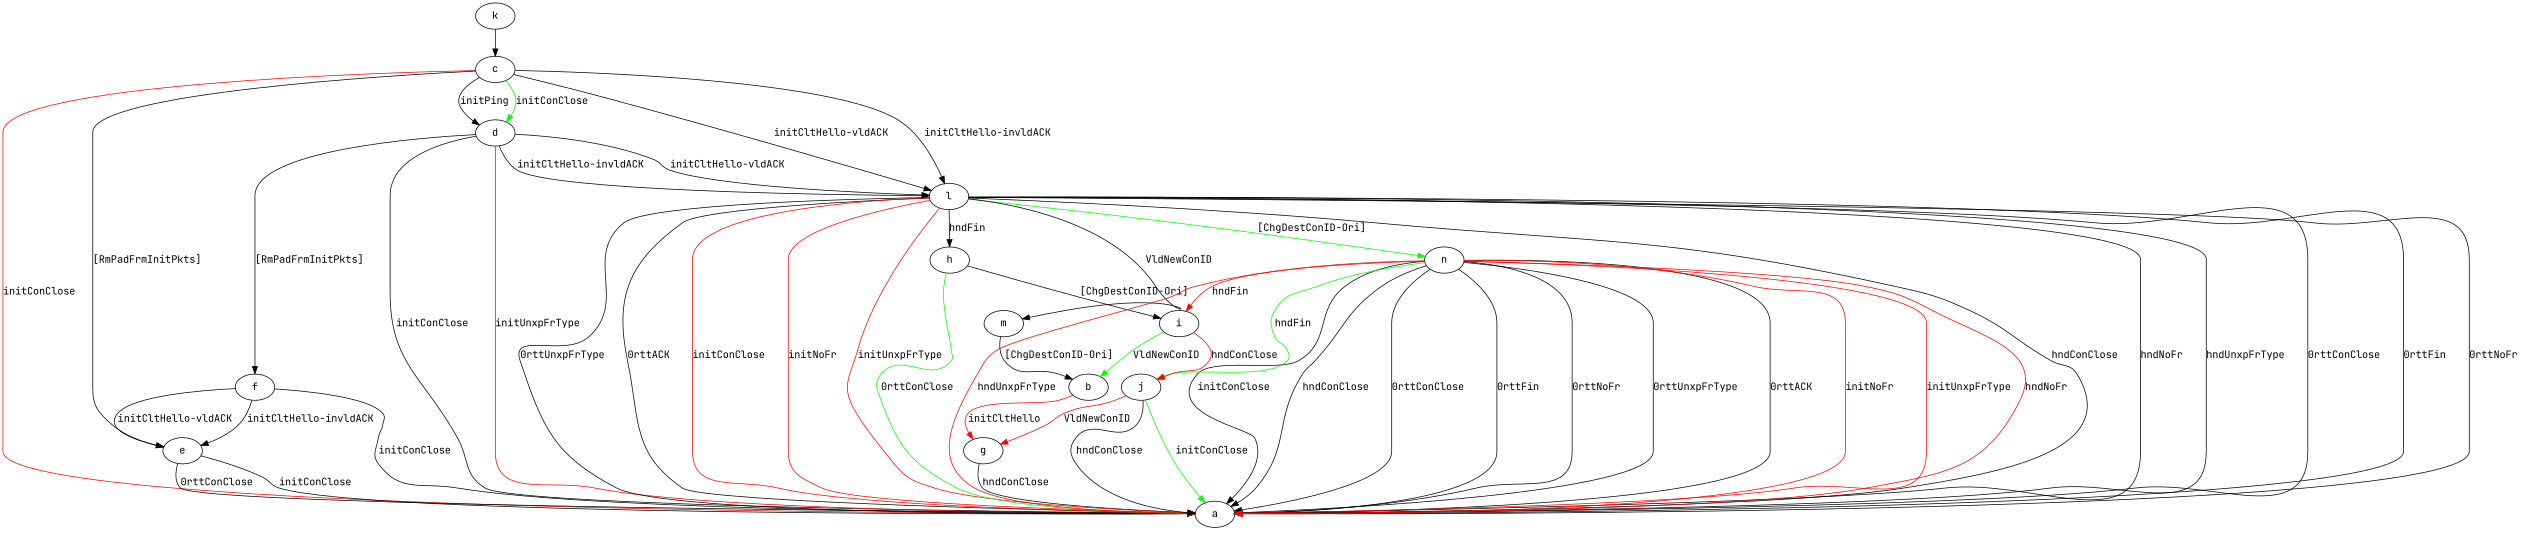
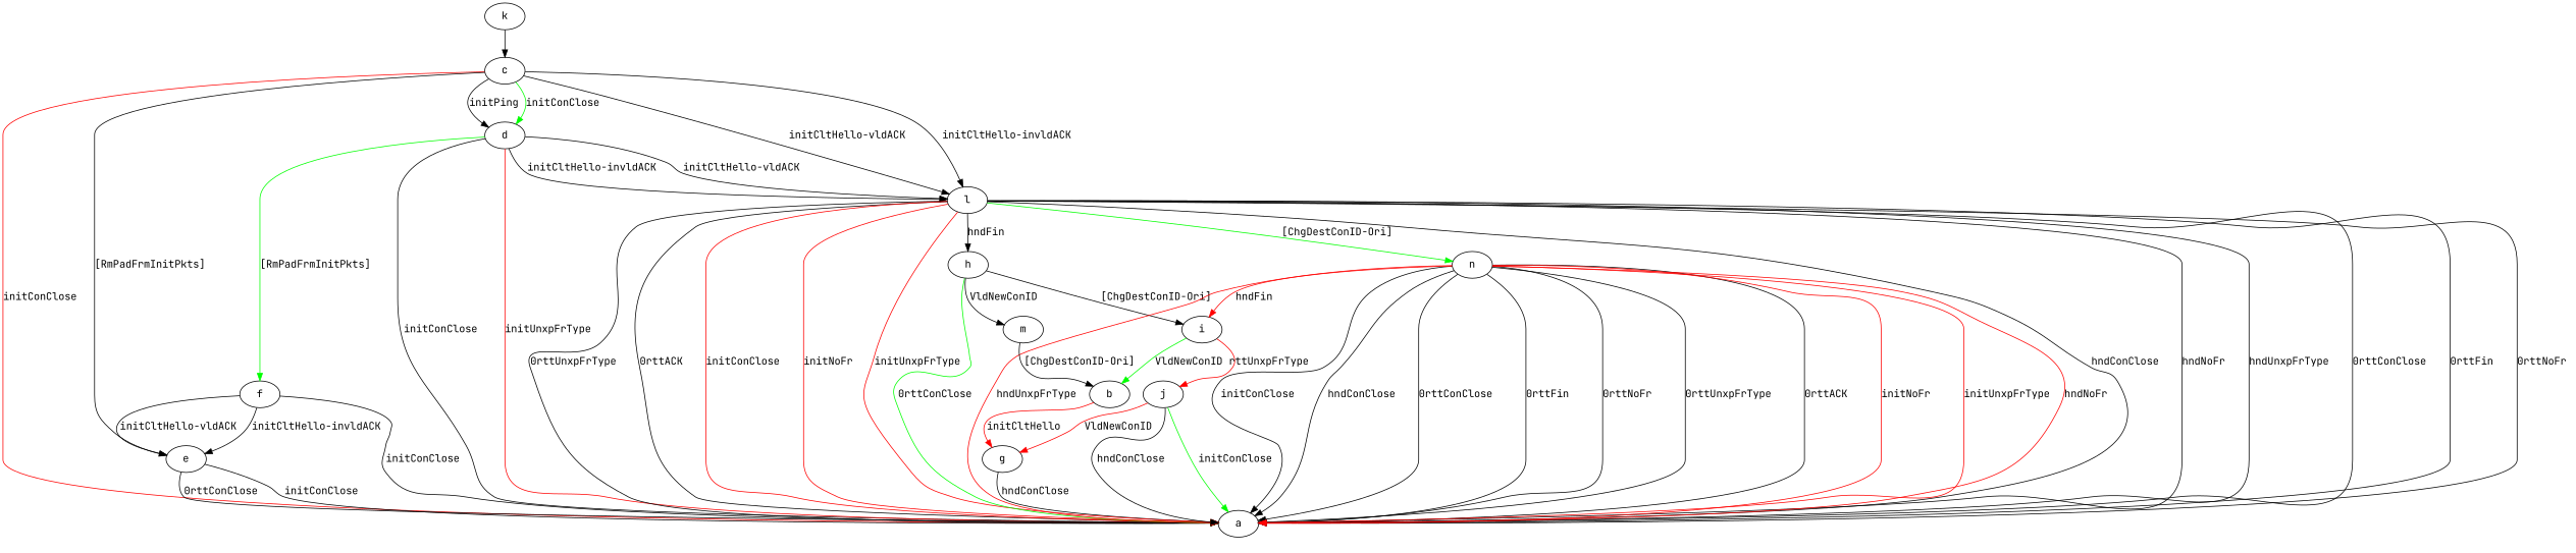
  digraph {
    fontname="JetBrains Mono"
    node [fontname="JetBrains Mono"]
    edge [fontname="JetBrains Mono"]
    b
    g
    a
    c
    d
    l
    e
    f
    h
    n
    i
    m
    j
    k
    b -> g [color=red label="initCltHello "]
    g -> a [label="hndConClose "]
    c -> a [color=red label="initConClose "]
    c -> d [label="initPing "]
    c -> d [color=green label="initConClose "]
    c -> l [label="initCltHello-vldACK "]
    c -> l [label="initCltHello-invldACK "]
    c -> e [label="[RmPadFrmInitPkts] "]
    d -> a [label="initConClose "]
    d -> a [color=red label="initUnxpFrType "]
    d -> l [label="initCltHello-vldACK "]
    d -> l [label="initCltHello-invldACK "]
-   d -> f [color=black label="[RmPadFrmInitPkts] "]
+   d -> f [color=green label="[RmPadFrmInitPkts] "]
    l -> a [label="hndConClose "]
    l -> a [label="hndNoFr "]
    l -> a [label="hndUnxpFrType "]
    l -> a [label="0rttConClose "]
    l -> a [label="0rttFin "]
    l -> a [label="0rttNoFr "]
    l -> a [label="0rttUnxpFrType "]
    l -> a [label="0rttACK "]
    l -> a [color=red label="initConClose "]
    l -> a [color=red label="initNoFr "]
    l -> a [color=red label="initUnxpFrType "]
    l -> h [label="hndFin "]
    l -> n [color=green label="[ChgDestConID-Ori] "]
    e -> a [label="initConClose "]
    e -> a [label="0rttConClose "]
    f -> a [label="initConClose "]
    f -> e [label="initCltHello-vldACK "]
    f -> e [label="initCltHello-invldACK "]
    h -> a [color=green label="0rttConClose "]
    h -> i [label="[ChgDestConID-Ori] "]
-   l -> m [label="VldNewConID "]
+   h -> m [label="VldNewConID "]
    n -> a [label="initConClose "]
    n -> a [label="hndConClose "]
    n -> a [label="0rttConClose "]
    n -> a [label="0rttFin "]
    n -> a [label="0rttNoFr "]
    n -> a [label="0rttUnxpFrType "]
    n -> a [label="0rttACK "]
    n -> a [color=red label="initNoFr "]
    n -> a [color=red label="initUnxpFrType "]
    n -> a [color=red label="hndNoFr "]
    n -> a [color=red label="hndUnxpFrType "]
    n -> i [color=red label="hndFin "]
-   n -> j [color=green label="hndFin "]
    i -> b [color=green label="VldNewConID "]
-   i -> j [color=red label="hndConClose "]
+   i -> j [color=red label="rttUnxpFrType "]
    m -> b [label="[ChgDestConID-Ori] "]
    j -> g [color=red label="VldNewConID "]
    j -> a [label="hndConClose "]
    j -> a [color=green label="initConClose "]
    k -> c
  }
